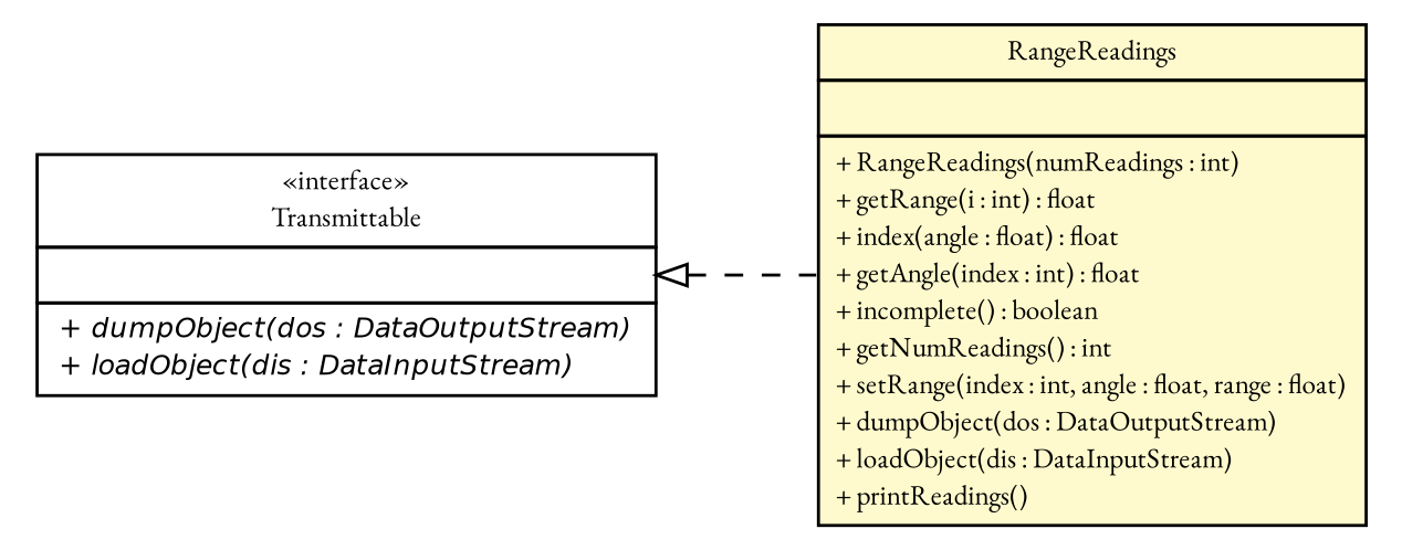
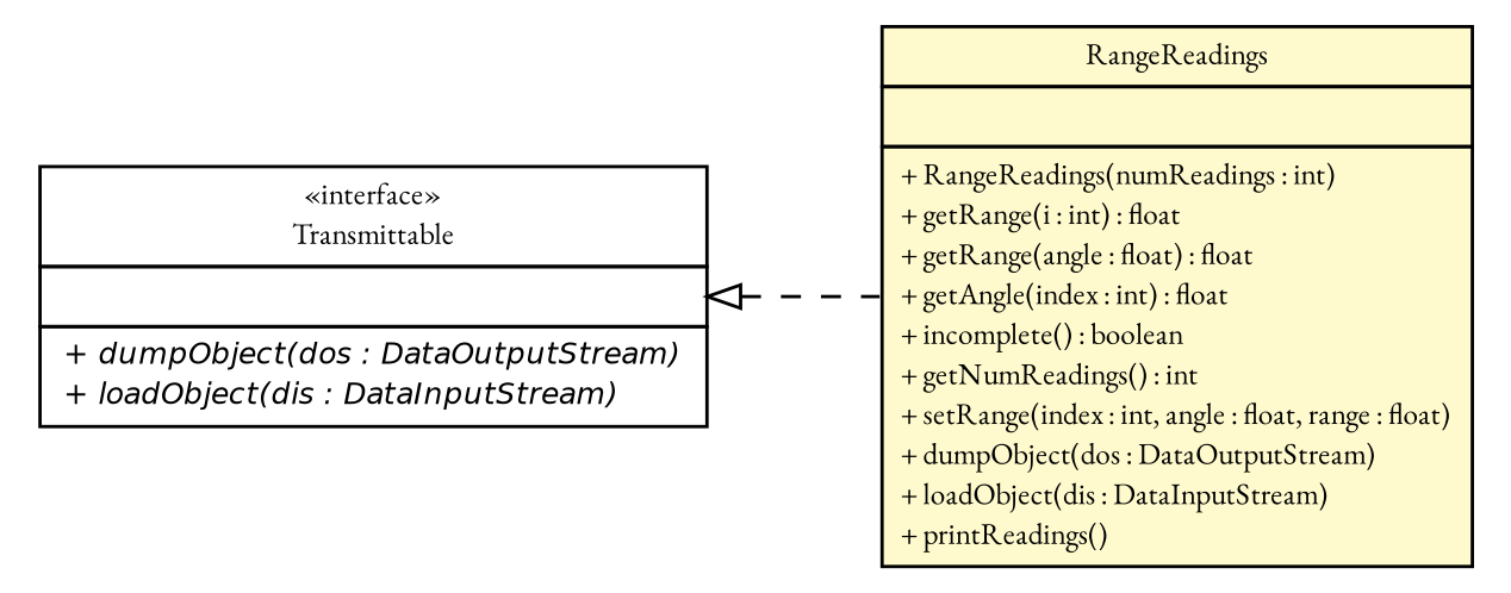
  digraph {
    nodesep=0.25
    ranksep=0.5
    rankdir=LR
    fontname="EB Garamond"
    node [fontcolor=black fontname="EB Garamond" fontsize=9.0 shape=plaintext]
-   n1 [label=<<table title="lejos.robotics.RangeReadings" border="0" cellborder="1" cellspacing="0" cellpadding="2" port="p" bgcolor="lemonChiffon" href="./RangeReadings.html"> 		<tr><td><table border="0" cellspacing="0" cellpadding="1"> <tr><td align="center" balign="center"> RangeReadings </td></tr> 		</table></td></tr> 		<tr><td><table border="0" cellspacing="0" cellpadding="1"> <tr><td align="left" balign="left">  </td></tr> 		</table></td></tr> 		<tr><td><table border="0" cellspacing="0" cellpadding="1"> <tr><td align="left" balign="left"> + RangeReadings(numReadings : int) </td></tr> <tr><td align="left" balign="left"> + getRange(i : int) : float </td></tr> <tr><td align="left" balign="left"> + index(angle : float) : float </td></tr> <tr><td align="left" balign="left"> + getAngle(index : int) : float </td></tr> <tr><td align="left" balign="left"> + incomplete() : boolean </td></tr> <tr><td align="left" balign="left"> + getNumReadings() : int </td></tr> <tr><td align="left" balign="left"> + setRange(index : int, angle : float, range : float) </td></tr> <tr><td align="left" balign="left"> + dumpObject(dos : DataOutputStream) </td></tr> <tr><td align="left" balign="left"> + loadObject(dis : DataInputStream) </td></tr> <tr><td align="left" balign="left"> + printReadings() </td></tr> 		</table></td></tr> 		</table>>]
+   n1 [label=<<table title="lejos.robotics.RangeReadings" border="0" cellborder="1" cellspacing="0" cellpadding="2" port="p" bgcolor="lemonChiffon" href="./RangeReadings.html"> 		<tr><td><table border="0" cellspacing="0" cellpadding="1"> <tr><td align="center" balign="center"> RangeReadings </td></tr> 		</table></td></tr> 		<tr><td><table border="0" cellspacing="0" cellpadding="1"> <tr><td align="left" balign="left">  </td></tr> 		</table></td></tr> 		<tr><td><table border="0" cellspacing="0" cellpadding="1"> <tr><td align="left" balign="left"> + RangeReadings(numReadings : int) </td></tr> <tr><td align="left" balign="left"> + getRange(i : int) : float </td></tr> <tr><td align="left" balign="left"> + getRange(angle : float) : float </td></tr> <tr><td align="left" balign="left"> + getAngle(index : int) : float </td></tr> <tr><td align="left" balign="left"> + incomplete() : boolean </td></tr> <tr><td align="left" balign="left"> + getNumReadings() : int </td></tr> <tr><td align="left" balign="left"> + setRange(index : int, angle : float, range : float) </td></tr> <tr><td align="left" balign="left"> + dumpObject(dos : DataOutputStream) </td></tr> <tr><td align="left" balign="left"> + loadObject(dis : DataInputStream) </td></tr> <tr><td align="left" balign="left"> + printReadings() </td></tr> 		</table></td></tr> 		</table>>]
    n2 [label=<<table title="lejos.robotics.Transmittable" border="0" cellborder="1" cellspacing="0" cellpadding="2" port="p" href="./Transmittable.html"> 		<tr><td><table border="0" cellspacing="0" cellpadding="1"> <tr><td align="center" balign="center"> &#171;interface&#187; </td></tr> <tr><td align="center" balign="center"> Transmittable </td></tr> 		</table></td></tr> 		<tr><td><table border="0" cellspacing="0" cellpadding="1"> <tr><td align="left" balign="left">  </td></tr> 		</table></td></tr> 		<tr><td><table border="0" cellspacing="0" cellpadding="1"> <tr><td align="left" balign="left"><font face="Helvetica-Oblique" point-size="9.0"> + dumpObject(dos : DataOutputStream) </font></td></tr> <tr><td align="left" balign="left"><font face="Helvetica-Oblique" point-size="9.0"> + loadObject(dis : DataInputStream) </font></td></tr> 		</table></td></tr> 		</table>>]
    n2 -> n1 [arrowtail=empty dir=back fontname="EB Garamond" fontsize=10 headport=p labelfontname=Helvetica labelfontsize=10 style=dashed tailport=p]
  }
